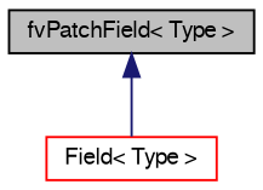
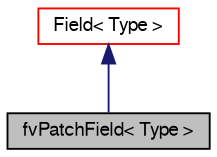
  digraph {
    node [fontname=FreeSans fontsize=10 shape=record]
    n1 [color=black fillcolor=grey75 fontcolor=black height=0.2 label="fvPatchField\< Type \>" style=filled width=0.4]
    n2 [color=red height=0.2 label="Field\< Type \>" width=0.4]
-   n1 -> n2 [color=midnightblue dir=back fontname=FreeSans fontsize=10 labelfontname=FreeSans labelfontsize=10 style=solid]
+   n2 -> n1 [color=midnightblue dir=back fontname=FreeSans fontsize=10 labelfontname=FreeSans labelfontsize=10 style=solid]
  }
